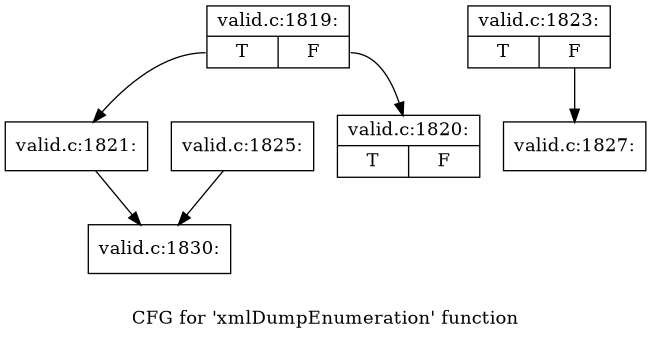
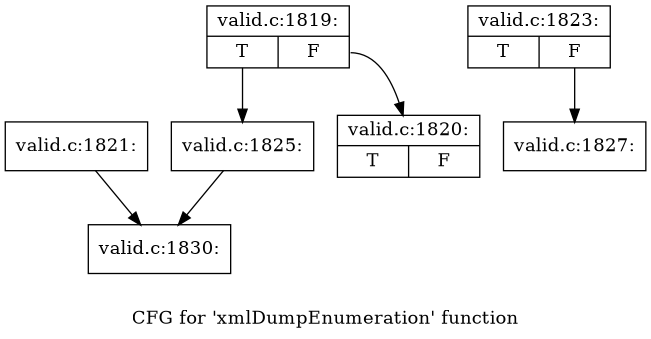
  digraph {
    label="CFG for 'xmlDumpEnumeration' function"
    node [shape=record]
    n1 [label="{valid.c:1819:|{<s0>T|<s1>F}}"]
    n2 [label="{valid.c:1821:}"]
    n3 [label="{valid.c:1820:|{<s0>T|<s1>F}}"]
    n4 [label="{valid.c:1830:}"]
    n5 [label="{valid.c:1823:|{<s0>T|<s1>F}}"]
    n6 [label="{valid.c:1827:}"]
    n7 [label="{valid.c:1825:}"]
-   n1 -> n2 [tailport=s0]
+   n1 -> n7 [tailport=s0]
    n1 -> n3 [tailport=s1]
    n2 -> n4
    n5 -> n6 [tailport=s1]
    n7 -> n4
  }
